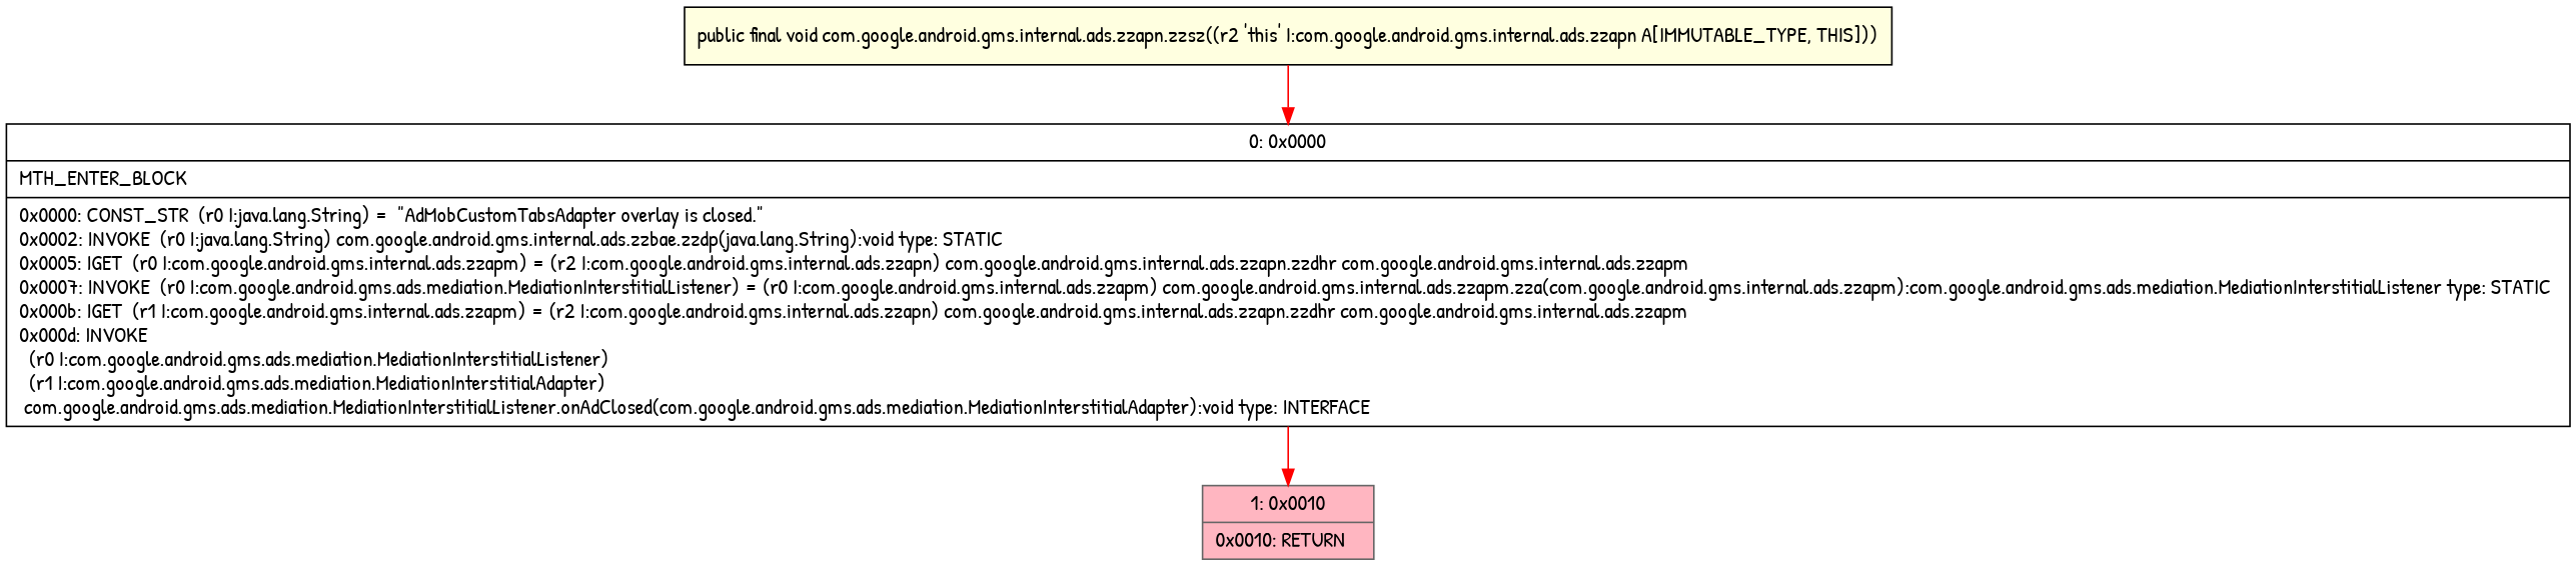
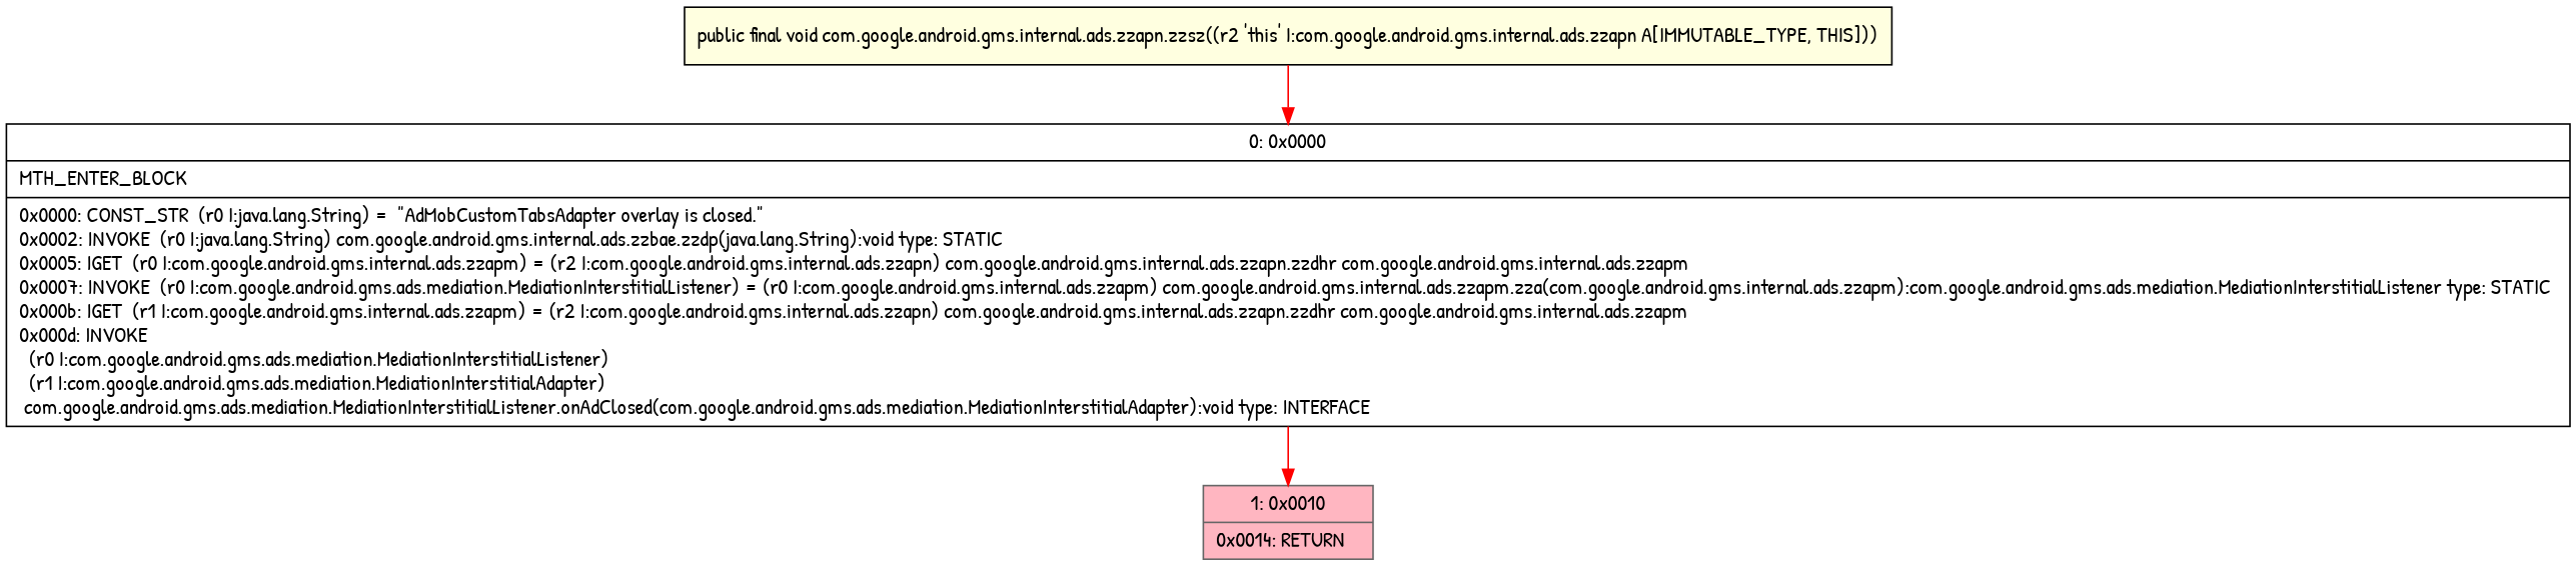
  digraph {
    fontname="Patrick Hand"
    node [shape=record style=filled color=black fontname="Patrick Hand"]
    edge [color=red fontname="Patrick Hand"]
    n1 [label="{0\:\ 0x0000|MTH_ENTER_BLOCK\l|0x0000: CONST_STR  (r0 I:java.lang.String) =  \"AdMobCustomTabsAdapter overlay is closed.\" \l0x0002: INVOKE  (r0 I:java.lang.String) com.google.android.gms.internal.ads.zzbae.zzdp(java.lang.String):void type: STATIC \l0x0005: IGET  (r0 I:com.google.android.gms.internal.ads.zzapm) = (r2 I:com.google.android.gms.internal.ads.zzapn) com.google.android.gms.internal.ads.zzapn.zzdhr com.google.android.gms.internal.ads.zzapm \l0x0007: INVOKE  (r0 I:com.google.android.gms.ads.mediation.MediationInterstitialListener) = (r0 I:com.google.android.gms.internal.ads.zzapm) com.google.android.gms.internal.ads.zzapm.zza(com.google.android.gms.internal.ads.zzapm):com.google.android.gms.ads.mediation.MediationInterstitialListener type: STATIC \l0x000b: IGET  (r1 I:com.google.android.gms.internal.ads.zzapm) = (r2 I:com.google.android.gms.internal.ads.zzapn) com.google.android.gms.internal.ads.zzapn.zzdhr com.google.android.gms.internal.ads.zzapm \l0x000d: INVOKE  \l  (r0 I:com.google.android.gms.ads.mediation.MediationInterstitialListener)\l  (r1 I:com.google.android.gms.ads.mediation.MediationInterstitialAdapter)\l com.google.android.gms.ads.mediation.MediationInterstitialListener.onAdClosed(com.google.android.gms.ads.mediation.MediationInterstitialAdapter):void type: INTERFACE \l}" fillcolor=white]
-   n2 [label="{1\:\ 0x0010|0x0010: RETURN   \l}" fillcolor=lightpink color=gray40]
+   n2 [label="{1\:\ 0x0010|0x0014: RETURN   \l}" fillcolor=lightpink color=gray40]
    n3 [label="{public final void com.google.android.gms.internal.ads.zzapn.zzsz((r2 'this' I:com.google.android.gms.internal.ads.zzapn A[IMMUTABLE_TYPE, THIS])) }" fillcolor=lightyellow]
    n1 -> n2
    n3 -> n1
  }
